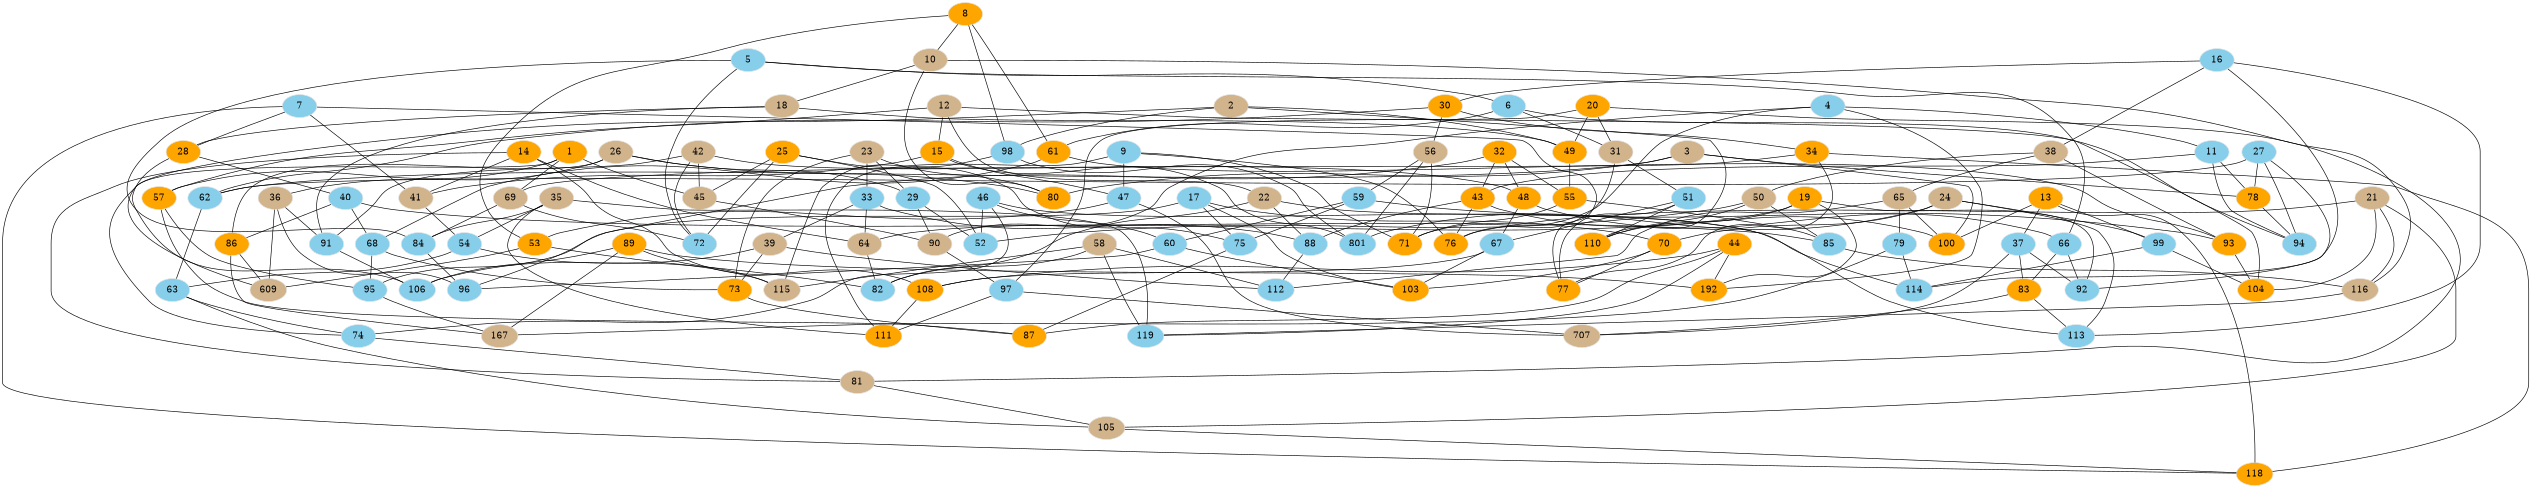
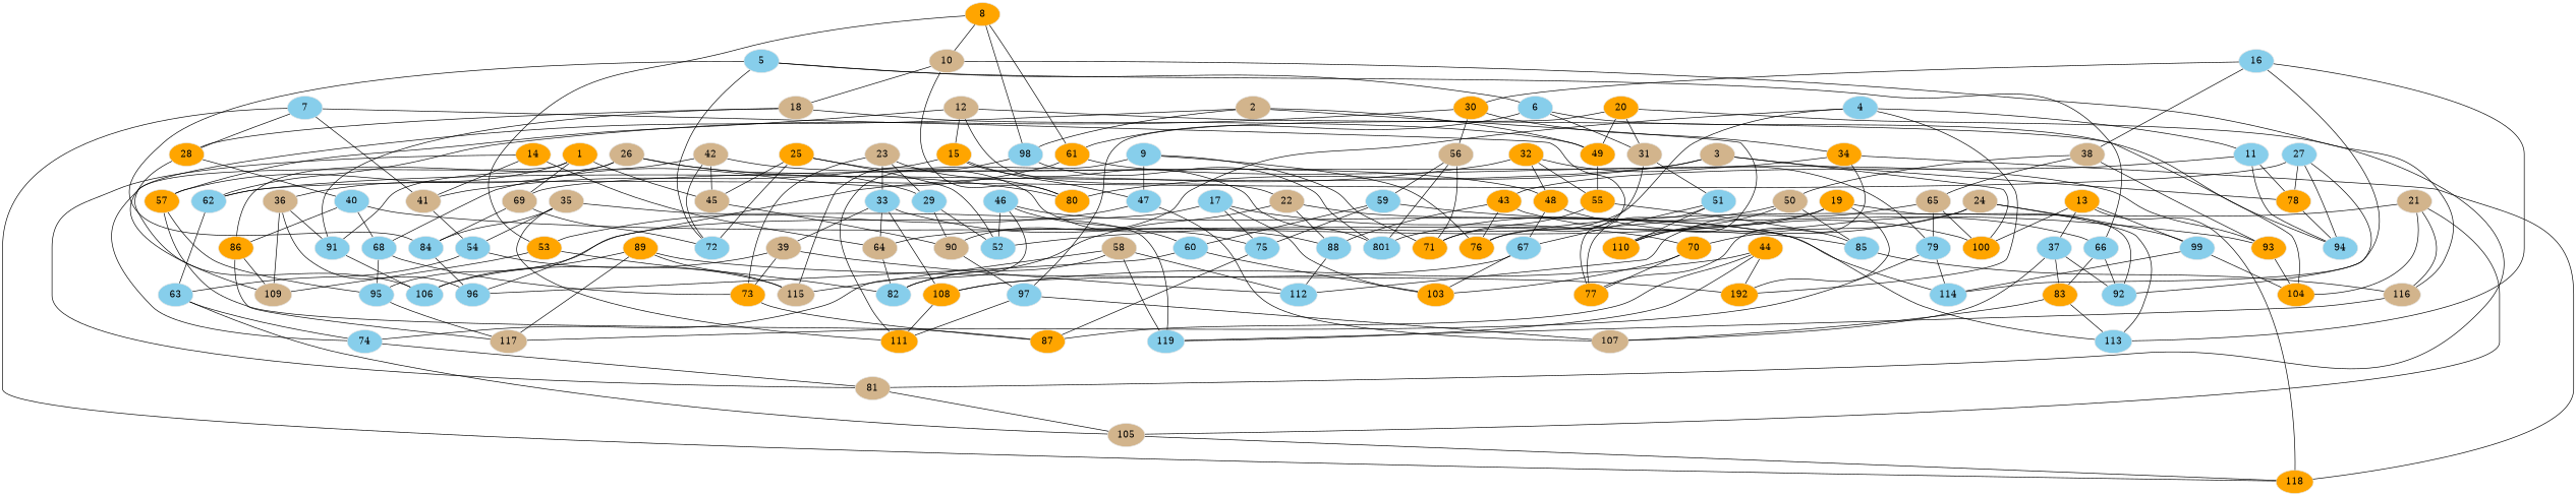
  graph {
    node [color=gray90 fillcolor=skyblue style=filled]
    1 [fillcolor=orange]
    45 [fillcolor=tan]
    57 [fillcolor=orange]
    69 [fillcolor=tan]
    74
    90 [fillcolor=tan]
    95
    87 [fillcolor=orange]
    72
    84
    81 [fillcolor=tan]
    2 [fillcolor=tan]
    49 [fillcolor=orange]
    98
-   109 [fillcolor=tan label=609]
+   109 [fillcolor=tan]
    110 [fillcolor=orange]
    55 [fillcolor=orange]
    n18 [label=801]
    115 [fillcolor=tan]
    3 [fillcolor=tan]
    62
    78 [fillcolor=orange]
    80 [fillcolor=orange]
    100 [fillcolor=orange]
    63
    94
    4
    11
    71 [fillcolor=orange]
    n30 [fillcolor=orange label=192]
    43 [fillcolor=orange]
    97
    5
    6
    66
    31 [fillcolor=tan]
    61 [fillcolor=orange]
    104 [fillcolor=orange]
    92
    83 [fillcolor=orange]
    96
    76 [fillcolor=orange]
    51
    93 [fillcolor=orange]
    68
    28 [fillcolor=orange]
    7
    41 [fillcolor=tan]
    77 [fillcolor=orange]
    118 [fillcolor=orange]
    40
    106
    54
    8 [fillcolor=orange]
    10 [fillcolor=tan]
    53 [fillcolor=orange]
    18 [fillcolor=tan]
    116 [fillcolor=tan]
    82
    9
    47
    111 [fillcolor=orange]
-   107 [fillcolor=tan label=707]
+   107 [fillcolor=tan]
    91
    119
    88
    12 [fillcolor=tan]
    15 [fillcolor=orange]
    22 [fillcolor=tan]
    113
    13 [fillcolor=orange]
    37
    99
    114
    14 [fillcolor=orange]
    64 [fillcolor=tan]
    108 [fillcolor=orange]
    105 [fillcolor=tan]
    30 [fillcolor=orange]
    16
    38 [fillcolor=tan]
    34 [fillcolor=orange]
    56 [fillcolor=tan]
    50 [fillcolor=tan]
    65 [fillcolor=tan]
    70 [fillcolor=orange]
    17
    75
    103 [fillcolor=orange]
-   117 [fillcolor=tan label=167]
+   117 [fillcolor=tan]
    19 [fillcolor=orange]
    20 [fillcolor=orange]
    21 [fillcolor=tan]
    112
    23 [fillcolor=tan]
    29
    33
    73 [fillcolor=orange]
    52
    39 [fillcolor=tan]
    24 [fillcolor=tan]
    25 [fillcolor=orange]
    26 [fillcolor=tan]
    36 [fillcolor=tan]
    86 [fillcolor=orange]
    27
    85
    59
    67
    32 [fillcolor=orange]
    48 [fillcolor=orange]
    79
    35 [fillcolor=tan]
    42 [fillcolor=tan]
    44 [fillcolor=orange]
    46
    60
    58 [fillcolor=tan]
    89 [fillcolor=orange]
    1 -- 45
    1 -- 57
    1 -- 69
    1 -- 74
    45 -- 90
    57 -- 95
    57 -- 87
    69 -- 72
    69 -- 84
    74 -- 81
    90 -- 97
    95 -- 117
    84 -- 96
    81 -- 105
    2 -- 49
    2 -- 98
    2 -- 109
    2 -- 110
    49 -- 55
    98 -- n18
    98 -- 115
    55 -- 71
    55 -- 85
    3 -- 62
    3 -- 78
    3 -- 80
    3 -- 100
    62 -- 63
    78 -- 94
    63 -- 74
    63 -- 105
    4 -- 90
    4 -- 11
    4 -- 71
    4 -- n30
    11 -- 78
    11 -- 94
    11 -- 43
    43 -- 100
    43 -- 76
    43 -- 88
    97 -- 111
    97 -- 107
    5 -- 72
    5 -- 84
    5 -- 6
    5 -- 66
    6 -- 31
    6 -- 61
    6 -- 104
    66 -- 92
    66 -- 83
    31 -- 76
    31 -- 51
    61 -- 93
    61 -- 68
    83 -- 107
    83 -- 113
    51 -- 110
    51 -- 77
    51 -- 67
    93 -- 104
    68 -- 95
    68 -- 73
    28 -- 40
    28 -- 106
    7 -- 28
    7 -- 41
    7 -- 77
    7 -- 118
    41 -- 54
    40 -- 68
    40 -- 86
    40 -- 85
    54 -- 115
    54 -- 63
    8 -- 98
    8 -- 61
    8 -- 10
    8 -- 53
    10 -- 80
    10 -- 18
    10 -- 116
    53 -- 109
    53 -- 82
    18 -- 49
    18 -- 28
    18 -- 91
    116 -- 119
    9 -- 71
    9 -- 76
    9 -- 47
    9 -- 111
    47 -- 53
    47 -- 107
    91 -- 106
    88 -- 112
    12 -- 57
    12 -- 94
    12 -- 15
    12 -- 22
    15 -- n18
    15 -- 41
    15 -- 47
    22 -- 82
    22 -- 88
    22 -- 113
    13 -- 100
    13 -- 118
    13 -- 37
    13 -- 99
    37 -- 92
    37 -- 83
    37 -- 107
    99 -- 104
    99 -- 114
    14 -- 81
    14 -- 41
    14 -- 64
-   14 -- 108
+   33 -- 108
    64 -- 82
    108 -- 111
    105 -- 118
    30 -- 62
    30 -- 34
    30 -- 56
    16 -- 113
    16 -- 114
    16 -- 30
    16 -- 38
    38 -- 93
    38 -- 50
    38 -- 65
    34 -- 69
    34 -- 77
    34 -- 118
    56 -- n18
    56 -- 71
    56 -- 59
    50 -- 110
    50 -- 52
    50 -- 85
    65 -- 100
    65 -- 112
    65 -- 79
    70 -- 77
    70 -- 103
    17 -- 95
    17 -- 70
    17 -- 75
    17 -- 103
    75 -- 87
    19 -- 110
    19 -- n30
    19 -- 92
    19 -- 64
    20 -- 81
    20 -- 49
    20 -- 97
    20 -- 31
    21 -- 104
    21 -- 76
    21 -- 116
    21 -- 105
    23 -- 80
    23 -- 29
    23 -- 33
    23 -- 73
    29 -- 90
    29 -- 52
    33 -- 88
    33 -- 64
    33 -- 39
    73 -- 87
    39 -- 106
    39 -- 112
    39 -- 73
    24 -- n18
    24 -- 113
    24 -- 99
    24 -- 70
    25 -- 45
    25 -- 72
    25 -- 75
    25 -- 52
    26 -- 80
    26 -- 29
    26 -- 36
    26 -- 86
    36 -- 109
    36 -- 96
    36 -- 91
    86 -- 109
    86 -- 117
    27 -- 62
    27 -- 78
    27 -- 94
    27 -- 92
    85 -- 116
    59 -- 93
    59 -- 75
    59 -- 60
    67 -- 108
    67 -- 103
    32 -- 55
    32 -- 96
    32 -- 48
-   32 -- 43
+   32 -- 79
    48 -- 66
    48 -- 67
    79 -- 114
    79 -- 117
    35 -- 84
    35 -- 54
    35 -- 111
    35 -- 119
    42 -- 45
    42 -- 72
    42 -- 91
    42 -- 48
    44 -- 87
    44 -- n30
    44 -- 119
    44 -- 108
    46 -- 74
    46 -- 114
    46 -- 52
    46 -- 60
    60 -- 96
    60 -- 103
    58 -- 115
    58 -- 82
    58 -- 119
    58 -- 112
    89 -- 115
    89 -- n30
    89 -- 106
    89 -- 117
  }
